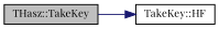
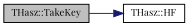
  digraph {
    rankdir=LR
    fontname="Playfair Display"
    node [color=black fontname="Playfair Display" fontsize=10 shape=record style=filled]
    n1 [fillcolor=grey75 fontcolor=black height=0.2 label="THasz::TakeKey" width=0.4]
-   n2 [fillcolor=white height=0.2 label="TakeKey::HF" width=0.4]
+   n2 [fillcolor=white height=0.2 label="THasz::HF" width=0.4]
    n1 -> n2 [color=midnightblue fontname="Playfair Display" fontsize=10 labelfontname=Helvetica labelfontsize=10 style=solid]
  }
